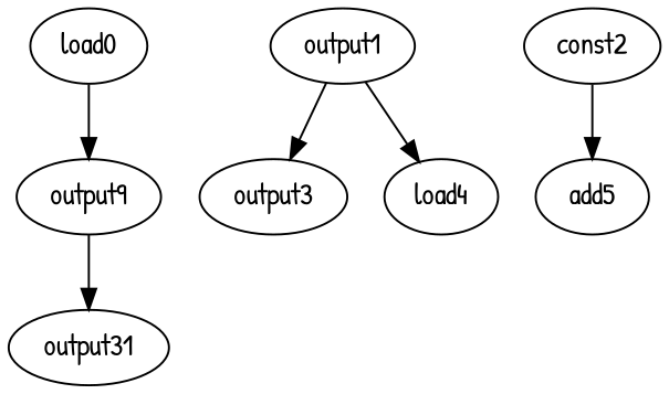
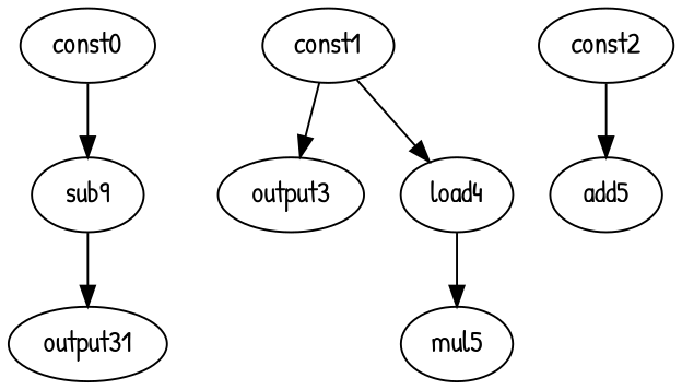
  digraph {
    fontname="Patrick Hand"
    node [fontname="Patrick Hand" opcode=const]
    edge [fontname="Patrick Hand" operand=0]
-   sub9 [opcode=sub label=output9]
-   const0 [label=load0]
+   sub9 [opcode=sub]
+   const0
+   mul5 [opcode=mul]
    n4 [label=output31 opcode=output]
    output3 [opcode=output]
-   const1 [label=output1]
+   const1
    load4 [opcode=load]
    n8 [label=add5 opcode=add]
    const2
    sub9 -> n4
    const0 -> sub9
    const1 -> output3
    const1 -> load4
+   load4 -> mul5 [operand=1]
    const2 -> n8
  }
